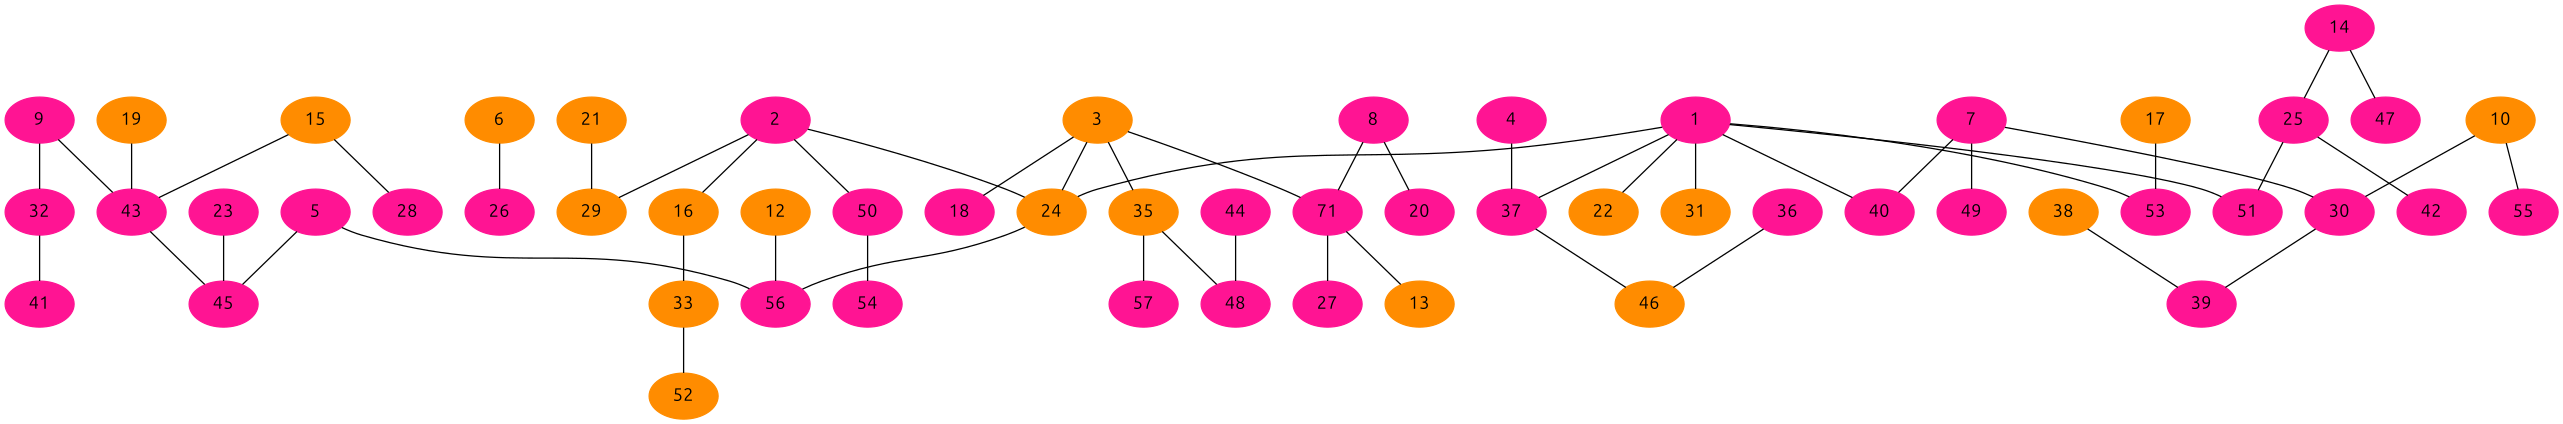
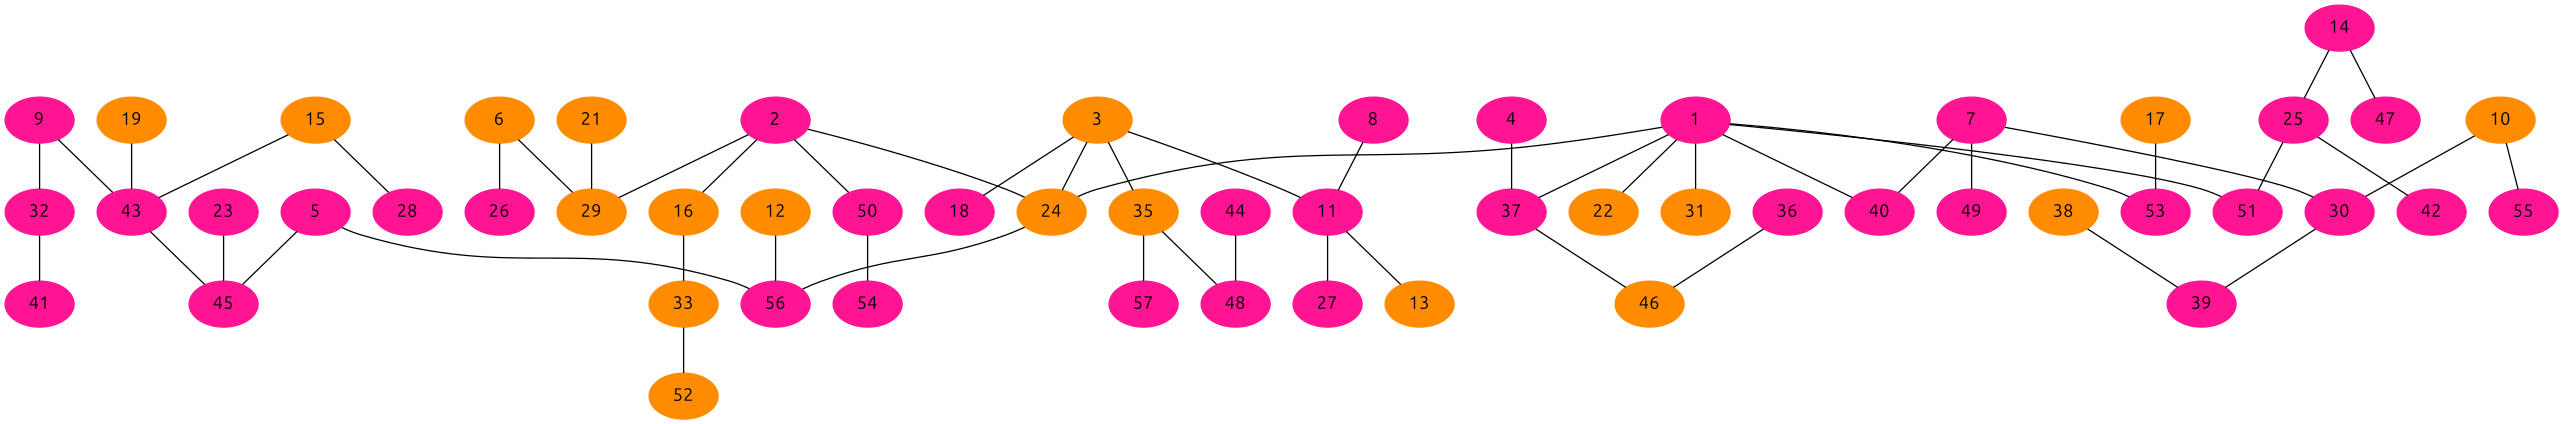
  graph {
    fontname=Ubuntu
    node [color=deeppink fontname=Ubuntu style=filled]
    edge [fontname=Ubuntu weight=1.0]
    22 [color=darkorange]
    1
    24 [color=darkorange]
    31 [color=darkorange]
    37
    40
    51
    53
    56
    46 [color=darkorange]
    2
    16 [color=darkorange]
    29 [color=darkorange]
    50
    33 [color=darkorange]
    54
    3 [color=darkorange]
-   11 [label=71]
+   11
    18
    35 [color=darkorange]
    13 [color=darkorange]
    27
    48
    57
    4
    5
    45
    6 [color=darkorange]
    26
    7
    30
    49
    39
    8
-   20
    9
    32
    43
    41
    10 [color=darkorange]
    55
    12 [color=darkorange]
    14
    25
    47
    42
    15 [color=darkorange]
    28
    52 [color=darkorange]
    17 [color=darkorange]
    19 [color=darkorange]
    21 [color=darkorange]
    23
    36
    38 [color=darkorange]
    44
    1 -- 22
    1 -- 24
    1 -- 31
    1 -- 37
    1 -- 40
    1 -- 51
    1 -- 53
    24 -- 56
    37 -- 46
    2 -- 24
    2 -- 16
    2 -- 29
    2 -- 50
    16 -- 33
    50 -- 54
    33 -- 52
    3 -- 24
    3 -- 11
    3 -- 18
    3 -- 35
    11 -- 13
    11 -- 27
    35 -- 48
    35 -- 57
    4 -- 37
    5 -- 56
    5 -- 45
+   6 -- 29
    6 -- 26
    7 -- 40
    7 -- 30
    7 -- 49
    30 -- 39
    8 -- 11
-   8 -- 20
    9 -- 32
    9 -- 43
    32 -- 41
    43 -- 45
    10 -- 30
    10 -- 55
    12 -- 56
    14 -- 25
    14 -- 47
    25 -- 51
    25 -- 42
    15 -- 43
    15 -- 28
    17 -- 53
    19 -- 43
    21 -- 29
    23 -- 45
    36 -- 46
    38 -- 39
    44 -- 48
  }
